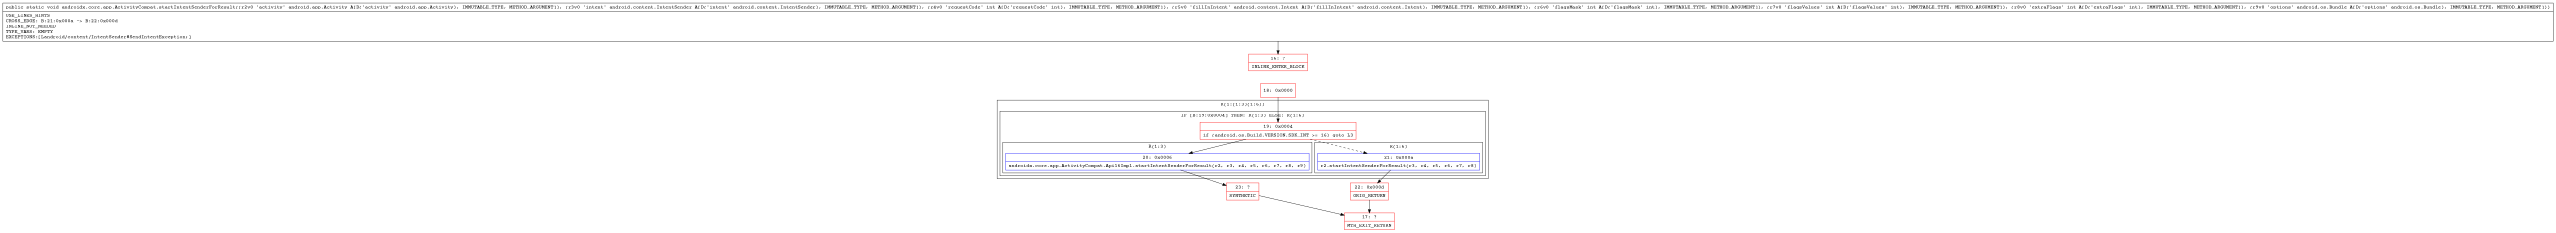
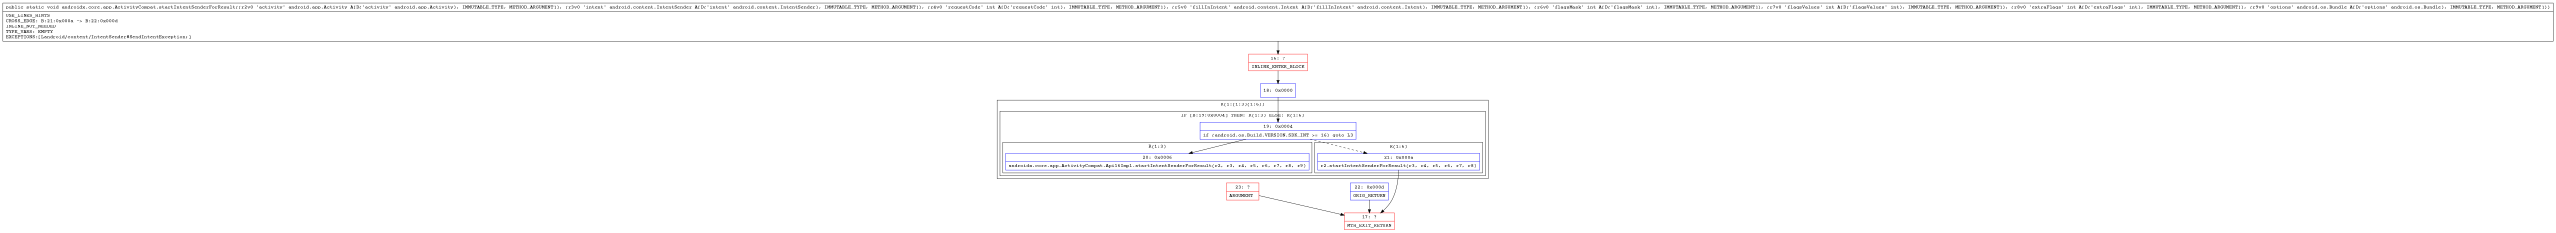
  digraph {
    fontname="Courier Prime"
    node [color=red fontname="Courier Prime" shape=record]
    edge [fontname="Courier Prime"]
    n1 [color=blue label="{20\:\ 0x0006|androidx.core.app.ActivityCompat.Api16Impl.startIntentSenderForResult(r2, r3, r4, r5, r6, r7, r8, r9)\l}"]
    n2 [color=blue label="{21\:\ 0x000a|r2.startIntentSenderForResult(r3, r4, r5, r6, r7, r8)\l}"]
-   n3 [label="{19\:\ 0x0004|if (android.os.Build.VERSION.SDK_INT \>= 16) goto L3\l}"]
-   n4 [label="{23\:\ ?|SYNTHETIC\l}"]
-   n5 [label="{22\:\ 0x000d|ORIG_RETURN\l}"]
+   n3 [color=blue label="{19\:\ 0x0004|if (android.os.Build.VERSION.SDK_INT \>= 16) goto L3\l}"]
+   n4 [label="{23\:\ ?|ARGUMENT\l}"]
+   n5 [color=blue label="{22\:\ 0x000d|ORIG_RETURN\l}"]
    n6 [label="{17\:\ ?|MTH_EXIT_RETURN\l}"]
    n7 [label="{16\:\ ?|INLINE_ENTER_BLOCK\l}"]
-   n8 [label="{18\:\ 0x0000}"]
+   n8 [color=blue label="{18\:\ 0x0000}"]
    n9 [label="{public static void androidx.core.app.ActivityCompat.startIntentSenderForResult((r2v0 'activity' android.app.Activity A[D('activity' android.app.Activity), IMMUTABLE_TYPE, METHOD_ARGUMENT]), (r3v0 'intent' android.content.IntentSender A[D('intent' android.content.IntentSender), IMMUTABLE_TYPE, METHOD_ARGUMENT]), (r4v0 'requestCode' int A[D('requestCode' int), IMMUTABLE_TYPE, METHOD_ARGUMENT]), (r5v0 'fillInIntent' android.content.Intent A[D('fillInIntent' android.content.Intent), IMMUTABLE_TYPE, METHOD_ARGUMENT]), (r6v0 'flagsMask' int A[D('flagsMask' int), IMMUTABLE_TYPE, METHOD_ARGUMENT]), (r7v0 'flagsValues' int A[D('flagsValues' int), IMMUTABLE_TYPE, METHOD_ARGUMENT]), (r8v0 'extraFlags' int A[D('extraFlags' int), IMMUTABLE_TYPE, METHOD_ARGUMENT]), (r9v0 'options' android.os.Bundle A[D('options' android.os.Bundle), IMMUTABLE_TYPE, METHOD_ARGUMENT]))  | USE_LINES_HINTS\lCROSS_EDGE: B:21:0x000a \-\> B:22:0x000d\lINLINE_NOT_NEEDED\lTYPE_VARS: EMPTY\lEXCEPTIONS:[Landroid\/content\/IntentSender$SendIntentException;]\l}" color=""]
    subgraph cluster_1 {
      label="R(1:(1:3)(1:6))"
      subgraph cluster_2 {
        label="IF [B:19:0x0004] THEN: R(1:3) ELSE: R(1:6)"
        n3
        subgraph cluster_3 {
          label="R(1:3)"
          n1
        }
        subgraph cluster_4 {
          label="R(1:6)"
          n2
        }
      }
    }
-   n1 -> n4
-   n2 -> n5
+   n2 -> n6
    n3 -> n1
    n3 -> n2 [style=dashed]
    n4 -> n6
    n5 -> n6
+   n7 -> n8
    n8 -> n3
    n9 -> n7
  }
